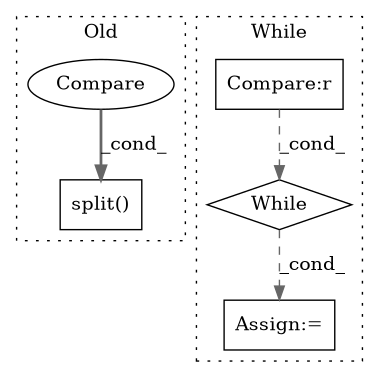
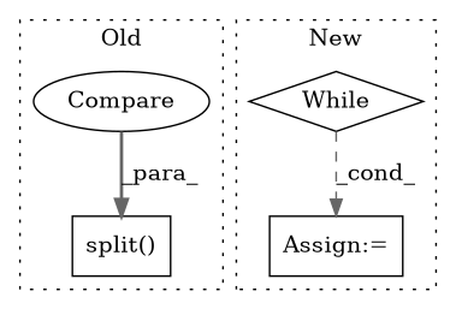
  digraph {
    node [l=3 shape=box]
    edge [color=gray40 style=dashed]
    n1 [a=75 l="10,1" label="split()" s="397,410"]
    n2 [a=66 label=Compare s=407 shape=ellipse]
    n3 [a=52 l="6,10" label=While s="829,850" shape=diamond]
-   n4 [a=40 l=15 label="Compare:r" s=835]
    n5 [a=68 label="Assign:=" s=863]
    subgraph cluster_1 {
      label=Old
      style=dotted
      n1
      n2
    }
    subgraph cluster_2 {
-     label=While
+     label=New
      style=dotted
      n3
-     n4
      n5
    }
-   n2 -> n1 [label=_cond_ style=bold]
+   n2 -> n1 [label=_para_ style=bold]
    n3 -> n5 [label=_cond_]
-   n4 -> n3 [label=_cond_]
  }
